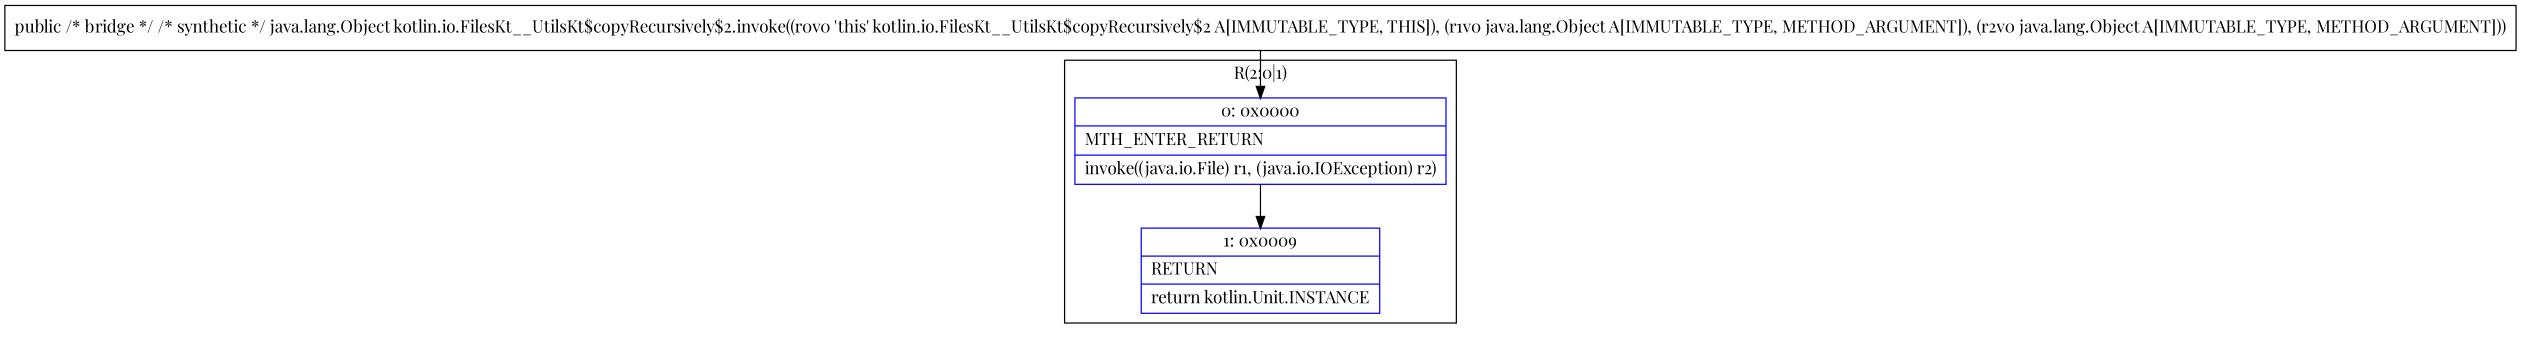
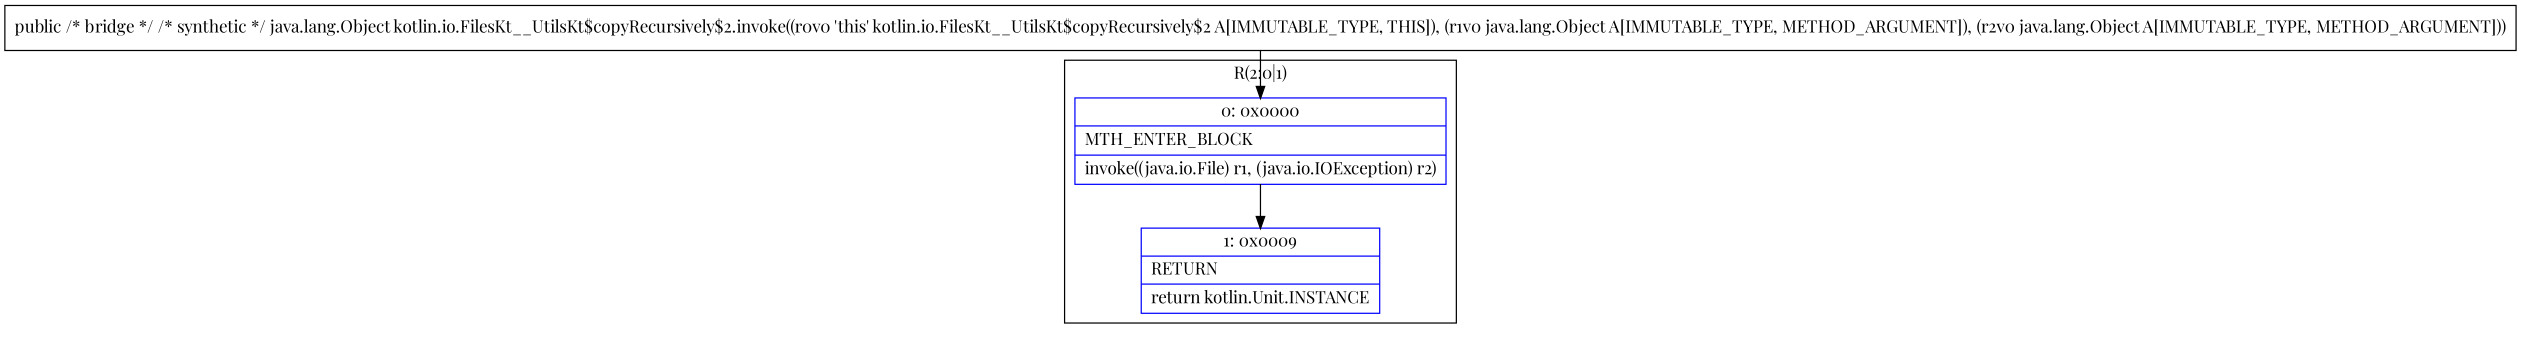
  digraph {
    fontname="Playfair Display"
    node [color=blue shape=record fontname="Playfair Display"]
    edge [fontname="Playfair Display"]
-   n1 [label="{0\:\ 0x0000|MTH_ENTER_RETURN\l|invoke((java.io.File) r1, (java.io.IOException) r2)\l}"]
+   n1 [label="{0\:\ 0x0000|MTH_ENTER_BLOCK\l|invoke((java.io.File) r1, (java.io.IOException) r2)\l}"]
    n2 [label="{1\:\ 0x0009|RETURN\l|return kotlin.Unit.INSTANCE\l}"]
    n3 [label="{public \/* bridge *\/ \/* synthetic *\/ java.lang.Object kotlin.io.FilesKt__UtilsKt$copyRecursively$2.invoke((r0v0 'this' kotlin.io.FilesKt__UtilsKt$copyRecursively$2 A[IMMUTABLE_TYPE, THIS]), (r1v0 java.lang.Object A[IMMUTABLE_TYPE, METHOD_ARGUMENT]), (r2v0 java.lang.Object A[IMMUTABLE_TYPE, METHOD_ARGUMENT])) }" color=""]
    subgraph cluster_1 {
      label="R(2:0|1)"
      n1
      n2
    }
    n1 -> n2
    n3 -> n1
  }
